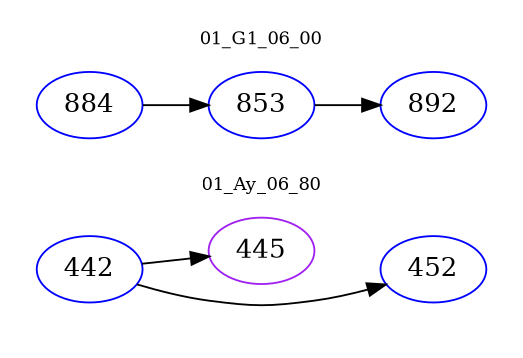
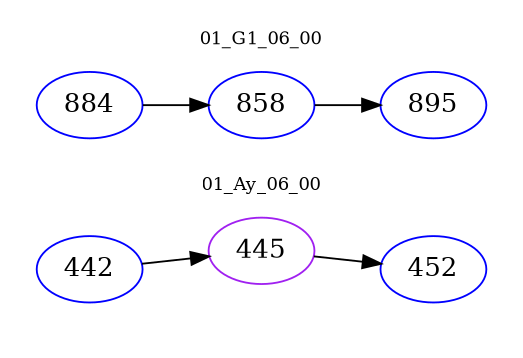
  digraph {
    rankdir=LR
    node [color=blue]
    edge [color=black]
    n1 [label=442]
    n2 [label=452]
    n3 [color=purple label=445]
    n4 [label=884]
-   n5 [label=853]
-   n6 [label=892]
+   n5 [label=858]
+   n6 [label=895]
    subgraph cluster_1 {
      color=white
      fontsize=10
-     label="01_Ay_06_80"
+     label="01_Ay_06_00"
      n1
      n2
      n3
    }
    subgraph cluster_2 {
      color=white
      fontsize=10
      label="01_G1_06_00"
      n4
      n5
      n6
    }
-   n1 -> n2
+   n3 -> n2
    n1 -> n3
    n4 -> n5
    n5 -> n6
  }
